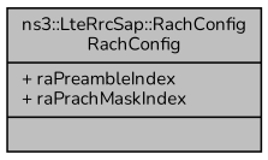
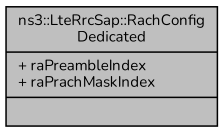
  digraph {
    fontname=Nunito
-   n1 [color=black fillcolor=grey75 fontcolor=black fontname=Nunito fontsize=10 height=0.2 label="{ns3::LteRrcSap::RachConfig\lRachConfig\n|+ raPreambleIndex\l+ raPrachMaskIndex\l|}" shape=record style=filled width=0.4]
+   n1 [color=black fillcolor=grey75 fontcolor=black fontname=Nunito fontsize=10 height=0.2 label="{ns3::LteRrcSap::RachConfig\lDedicated\n|+ raPreambleIndex\l+ raPrachMaskIndex\l|}" shape=record style=filled width=0.4]
  }
